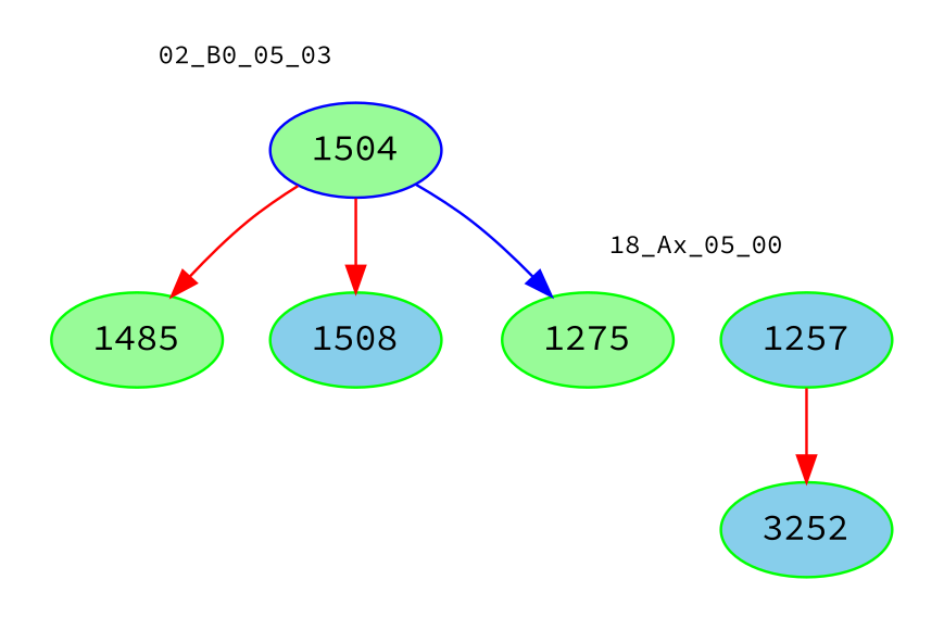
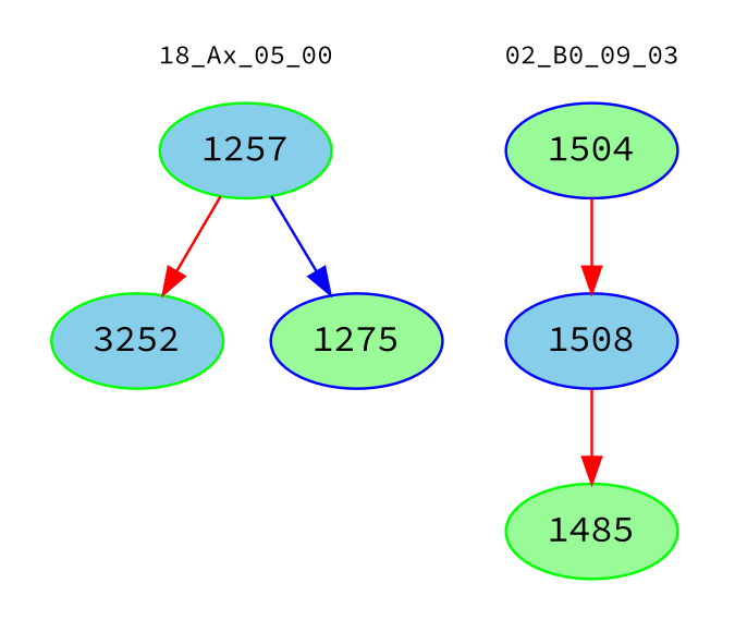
  digraph {
    fontname="Source Code Pro"
    node [color=green fillcolor=skyblue fontname="Source Code Pro" style=filled]
    edge [color=red fontname="Source Code Pro"]
    n1 [label=1257]
    n2 [label=3252]
-   n3 [fillcolor=palegreen label=1275]
+   n3 [color=blue fillcolor=palegreen label=1275]
    n4 [color=blue fillcolor=palegreen label=1504]
    n5 [fillcolor=palegreen label=1485]
-   n6 [label=1508]
+   n6 [color=blue label=1508]
    subgraph cluster_1 {
      color=white
      fontsize=10
      label="18_Ax_05_00"
      n1
      n2
      n3
    }
    subgraph cluster_2 {
      color=white
      fontsize=10
-     label="02_B0_05_03"
+     label="02_B0_09_03"
      n4
      n5
      n6
    }
    n1 -> n2
-   n4 -> n3 [color=blue]
-   n4 -> n5
+   n1 -> n3 [color=blue]
+   n6 -> n5
    n4 -> n6
  }
